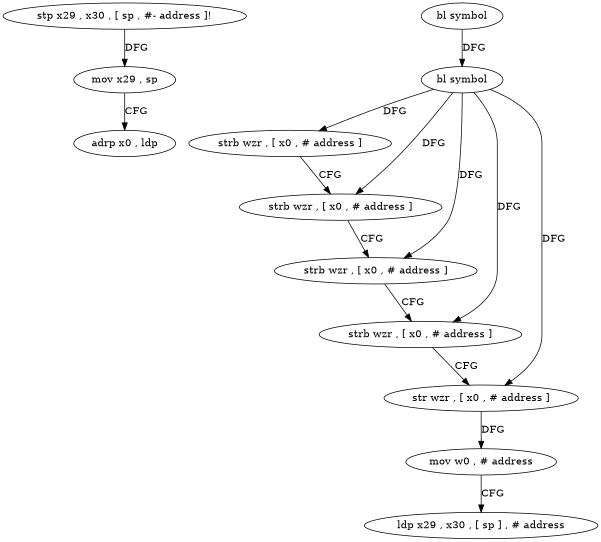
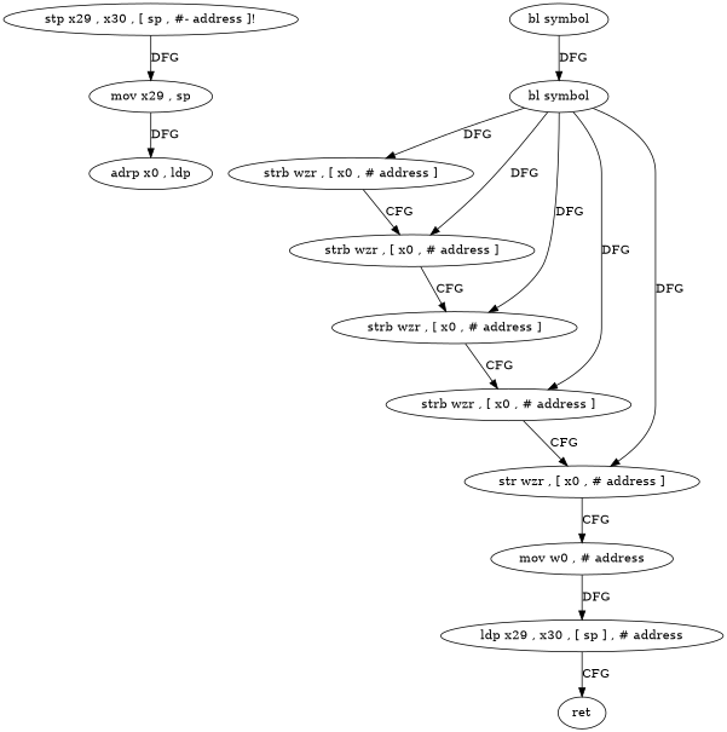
  digraph {
    fontname="DejaVu Serif"
    node [fontname="DejaVu Serif"]
    edge [fontname="DejaVu Serif"]
    n1 [label="stp x29 , x30 , [ sp , #- address ]!"]
    n2 [label="mov x29 , sp"]
    n3 [label="adrp x0 , ldp"]
    n4 [label="bl symbol"]
    n5 [label="bl symbol"]
    n6 [label="strb wzr , [ x0 , # address ]"]
    n7 [label="strb wzr , [ x0 , # address ]"]
    n8 [label="strb wzr , [ x0 , # address ]"]
    n9 [label="strb wzr , [ x0 , # address ]"]
    n10 [label="str wzr , [ x0 , # address ]"]
    n11 [label="mov w0 , # address"]
    n12 [label="ldp x29 , x30 , [ sp ] , # address"]
+   n13 [label=ret]
    n1 -> n2 [label=DFG]
-   n2 -> n3 [label=CFG]
+   n2 -> n3 [label=DFG]
    n4 -> n5 [label=DFG]
    n5 -> n6 [label=DFG]
    n5 -> n7 [label=DFG]
    n5 -> n8 [label=DFG]
    n5 -> n9 [label=DFG]
    n5 -> n10 [label=DFG]
    n6 -> n7 [label=CFG]
    n7 -> n8 [label=CFG]
    n8 -> n9 [label=CFG]
    n9 -> n10 [label=CFG]
-   n10 -> n11 [label=DFG]
-   n11 -> n12 [label=CFG]
+   n10 -> n11 [label=CFG]
+   n11 -> n12 [label=DFG]
+   n12 -> n13 [label=CFG]
  }
